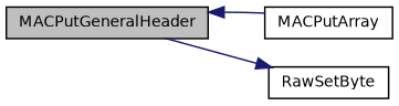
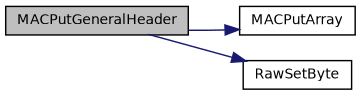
  digraph {
    rankdir=LR
    node [color=black fillcolor=white fontname=Helvetica fontsize=10 shape=record style=filled]
    edge [color=midnightblue fontname=Helvetica fontsize=10 labelfontname=Helvetica labelfontsize=10 style=solid]
    n1 [fillcolor=grey75 fontcolor=black height=0.2 label=MACPutGeneralHeader width=0.4]
    n2 [height=0.2 label=MACPutArray width=0.4]
    n3 [height=0.2 label=RawSetByte width=0.4]
-   n2 -> n1
+   n1 -> n2
    n1 -> n3
  }
